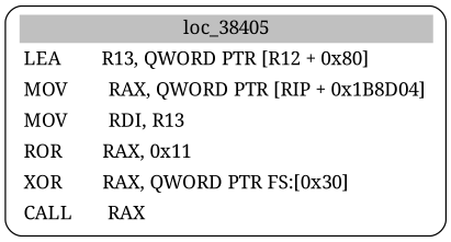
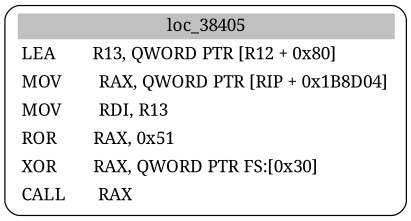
  digraph {
    fontname="Noto Serif"
-   n1 [fontname="Noto Serif" label=<<table border="0" cellborder="0" cellpadding="3"><tr><td align="center" colspan="2" bgcolor="grey">loc_38405</td></tr><tr><td align="left">LEA        R13, QWORD PTR [R12 + 0x80]</td></tr><tr><td align="left">MOV        RAX, QWORD PTR [RIP + 0x1B8D04]</td></tr><tr><td align="left">MOV        RDI, R13</td></tr><tr><td align="left">ROR        RAX, 0x11</td></tr><tr><td align="left">XOR        RAX, QWORD PTR FS:[0x30]</td></tr><tr><td align="left">CALL       RAX</td></tr></table>> shape=Mrecord]
+   n1 [fontname="Noto Serif" label=<<table border="0" cellborder="0" cellpadding="3"><tr><td align="center" colspan="2" bgcolor="grey">loc_38405</td></tr><tr><td align="left">LEA        R13, QWORD PTR [R12 + 0x80]</td></tr><tr><td align="left">MOV        RAX, QWORD PTR [RIP + 0x1B8D04]</td></tr><tr><td align="left">MOV        RDI, R13</td></tr><tr><td align="left">ROR        RAX, 0x51</td></tr><tr><td align="left">XOR        RAX, QWORD PTR FS:[0x30]</td></tr><tr><td align="left">CALL       RAX</td></tr></table>> shape=Mrecord]
  }
